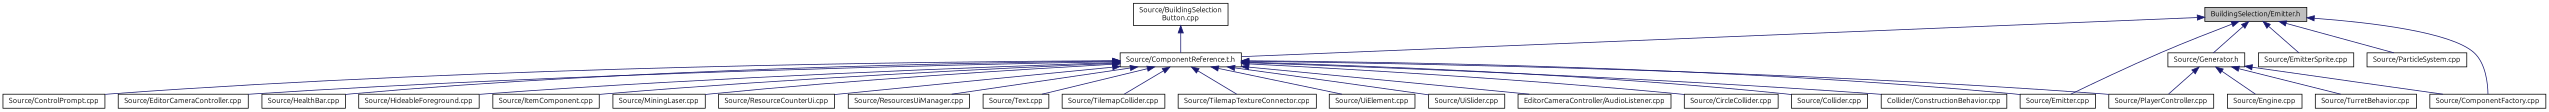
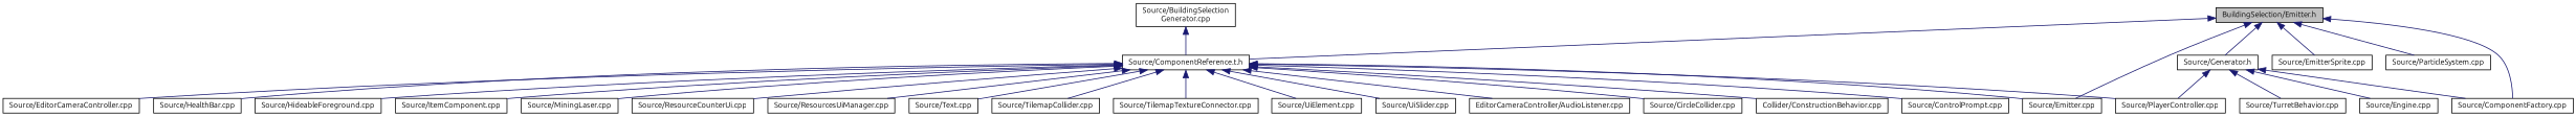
  digraph {
    fontname=Ubuntu
    node [color=black fillcolor=white fontname=Ubuntu fontsize=10 shape=record style=filled]
    edge [color=midnightblue dir=back fontname=Ubuntu fontsize=10 labelfontname=Helvetica labelfontsize=10 style=solid]
    n1 [fillcolor=grey75 fontcolor=black height=0.2 label="BuildingSelection/Emitter.h" width=0.4]
    n2 [height=0.2 label="Source/ComponentFactory.cpp" width=0.4]
    n3 [height=0.2 label="Source/ComponentReference.t.h" width=0.4]
    n4 [height=0.2 label="Source/Emitter.cpp" width=0.4]
    n5 [height=0.2 label="Source/EmitterSprite.cpp" width=0.4]
    n6 [height=0.2 label="Source/Generator.h" width=0.4]
    n7 [height=0.2 label="Source/ParticleSystem.cpp" width=0.4]
    n8 [height=0.2 label="EditorCameraController/AudioListener.cpp" width=0.4]
    n9 [height=0.2 label="Source/CircleCollider.cpp" width=0.4]
-   n10 [height=0.2 label="Source/Collider.cpp" width=0.4]
    n11 [height=0.2 label="Collider/ConstructionBehavior.cpp" width=0.4]
    n12 [height=0.2 label="Source/ControlPrompt.cpp" width=0.4]
    n13 [height=0.2 label="Source/EditorCameraController.cpp" width=0.4]
    n14 [height=0.2 label="Source/HealthBar.cpp" width=0.4]
    n15 [height=0.2 label="Source/HideableForeground.cpp" width=0.4]
    n16 [height=0.2 label="Source/ItemComponent.cpp" width=0.4]
    n17 [height=0.2 label="Source/MiningLaser.cpp" width=0.4]
    n18 [height=0.2 label="Source/PlayerController.cpp" width=0.4]
    n19 [height=0.2 label="Source/ResourceCounterUi.cpp" width=0.4]
    n20 [height=0.2 label="Source/ResourcesUiManager.cpp" width=0.4]
    n21 [height=0.2 label="Source/Text.cpp" width=0.4]
    n22 [height=0.2 label="Source/TilemapCollider.cpp" width=0.4]
    n23 [height=0.2 label="Source/TilemapTextureConnector.cpp" width=0.4]
    n24 [height=0.2 label="Source/UiElement.cpp" width=0.4]
    n25 [height=0.2 label="Source/UiSlider.cpp" width=0.4]
    n26 [height=0.2 label="Source/Engine.cpp" width=0.4]
    n27 [height=0.2 label="Source/TurretBehavior.cpp" width=0.4]
-   n28 [height=0.2 label="Source/BuildingSelection\lButton.cpp" width=0.4]
+   n28 [height=0.2 label="Source/BuildingSelection\lGenerator.cpp" width=0.4]
    n1 -> n2
    n1 -> n3
    n1 -> n4
    n1 -> n5
    n1 -> n6
    n1 -> n7
    n3 -> n4
    n3 -> n8
    n3 -> n9
-   n3 -> n10
    n3 -> n11
    n3 -> n12
    n3 -> n13
    n3 -> n14
    n3 -> n15
    n3 -> n16
    n3 -> n17
    n3 -> n18
    n3 -> n19
    n3 -> n20
    n3 -> n21
    n3 -> n22
    n3 -> n23
    n3 -> n24
    n3 -> n25
    n6 -> n2
    n6 -> n18
    n6 -> n26
    n6 -> n27
    n28 -> n3
  }
